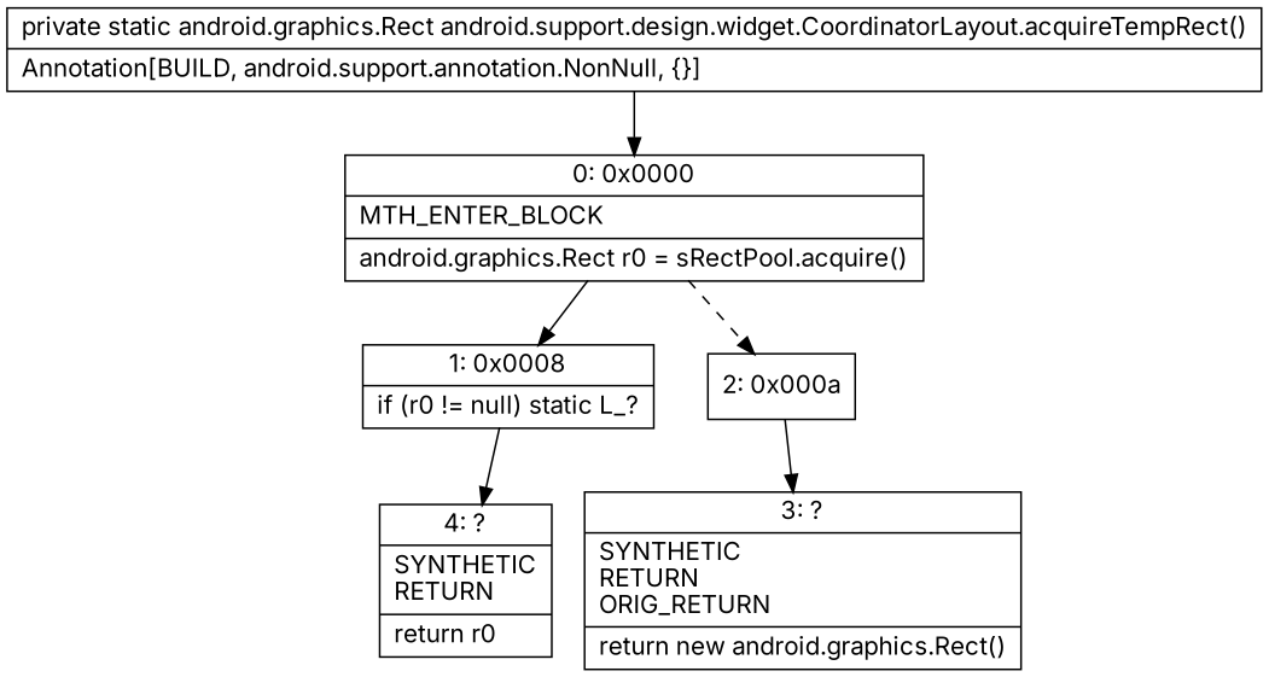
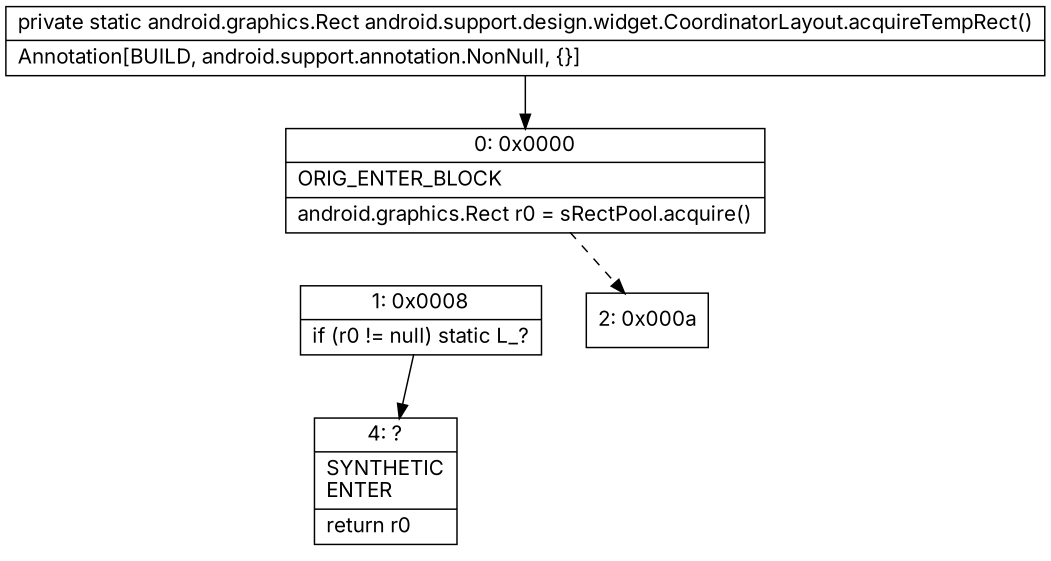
  digraph {
    fontname=Inter
    node [fontname=Inter shape=record]
    edge [fontname=Inter]
-   n1 [label="{0\:\ 0x0000|MTH_ENTER_BLOCK\l|android.graphics.Rect r0 = sRectPool.acquire()\l}"]
+   n1 [label="{0\:\ 0x0000|ORIG_ENTER_BLOCK\l|android.graphics.Rect r0 = sRectPool.acquire()\l}"]
    n2 [label="{1\:\ 0x0008|if (r0 != null) static L_?\l}"]
    n3 [label="{2\:\ 0x000a}"]
-   n4 [label="{4\:\ ?|SYNTHETIC\lRETURN\l|return r0\l}"]
-   n5 [label="{3\:\ ?|SYNTHETIC\lRETURN\lORIG_RETURN\l|return new android.graphics.Rect()\l}"]
+   n4 [label="{4\:\ ?|SYNTHETIC\lENTER\l|return r0\l}"]
    n6 [label="{private static android.graphics.Rect android.support.design.widget.CoordinatorLayout.acquireTempRect()  | Annotation[BUILD, android.support.annotation.NonNull, \{\}]\l}"]
-   n1 -> n2
    n1 -> n3 [style=dashed]
    n2 -> n4
-   n3 -> n5
    n6 -> n1
  }
